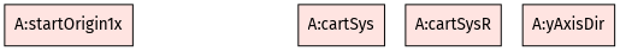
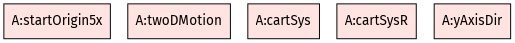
  digraph {
    fontname="Fira Sans"
    node [color=black fillcolor=mistyrose shape=box style=filled fontname="Fira Sans"]
-   n1 [label="A:startOrigin1x"]
+   n1 [label="A:startOrigin5x"]
+   n2 [label="A:twoDMotion"]
    n3 [label="A:cartSys"]
    n4 [label="A:cartSysR"]
    n5 [label="A:yAxisDir"]
    subgraph sub_1 {
      rank=same
      n1
+     n2
      n3
      n4
      n5
    }
  }
